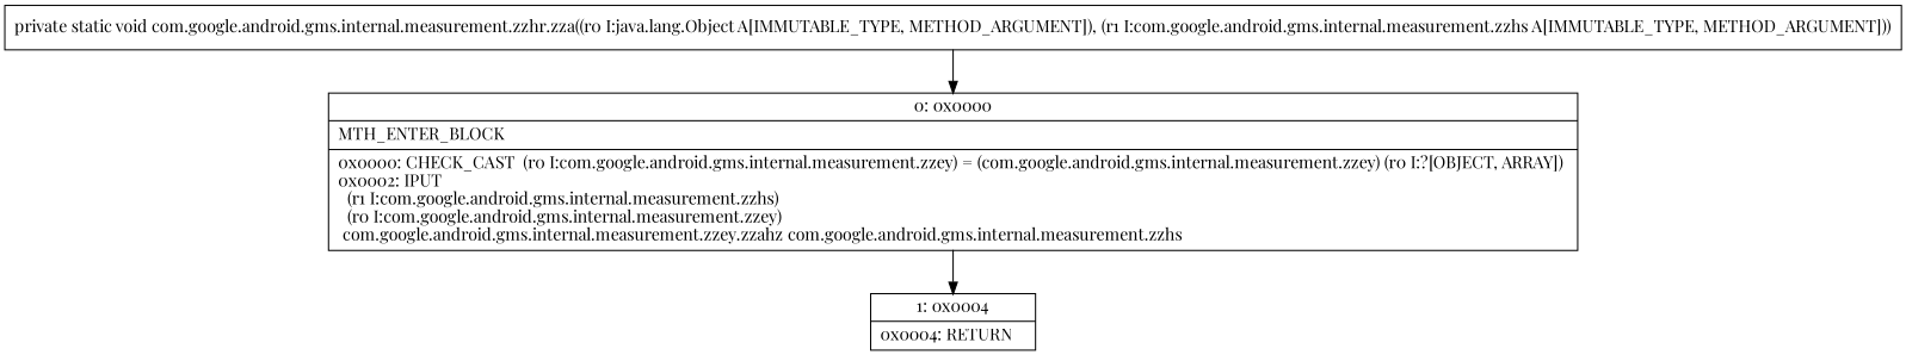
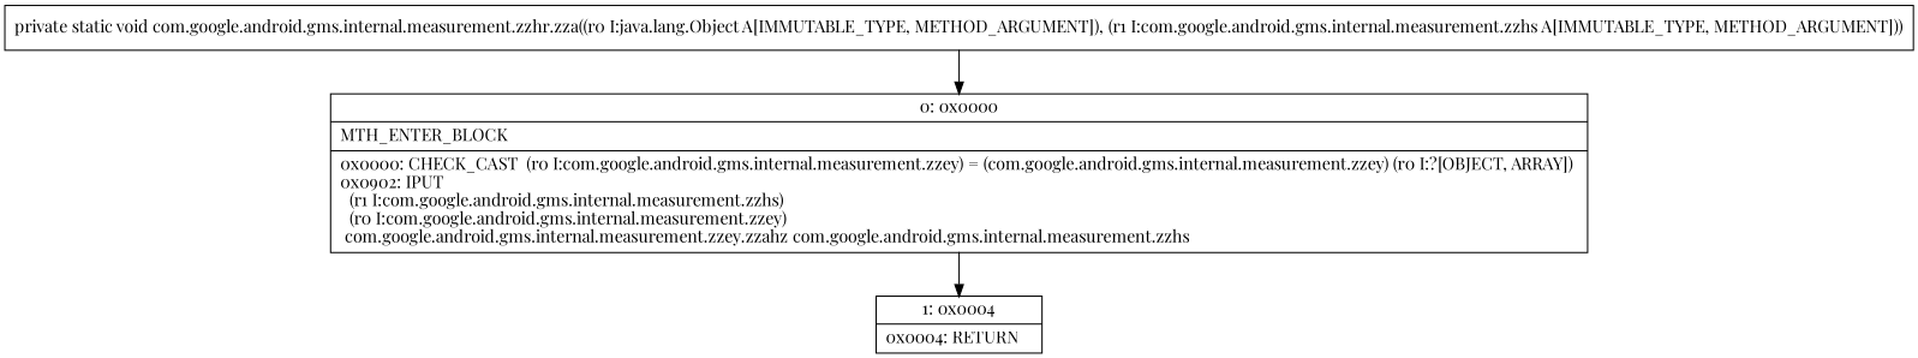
  digraph {
    fontname="Playfair Display"
    node [shape=record fontname="Playfair Display"]
    edge [fontname="Playfair Display"]
-   n1 [label="{0\:\ 0x0000|MTH_ENTER_BLOCK\l|0x0000: CHECK_CAST  (r0 I:com.google.android.gms.internal.measurement.zzey) = (com.google.android.gms.internal.measurement.zzey) (r0 I:?[OBJECT, ARRAY]) \l0x0002: IPUT  \l  (r1 I:com.google.android.gms.internal.measurement.zzhs)\l  (r0 I:com.google.android.gms.internal.measurement.zzey)\l com.google.android.gms.internal.measurement.zzey.zzahz com.google.android.gms.internal.measurement.zzhs \l}"]
+   n1 [label="{0\:\ 0x0000|MTH_ENTER_BLOCK\l|0x0000: CHECK_CAST  (r0 I:com.google.android.gms.internal.measurement.zzey) = (com.google.android.gms.internal.measurement.zzey) (r0 I:?[OBJECT, ARRAY]) \l0x0902: IPUT  \l  (r1 I:com.google.android.gms.internal.measurement.zzhs)\l  (r0 I:com.google.android.gms.internal.measurement.zzey)\l com.google.android.gms.internal.measurement.zzey.zzahz com.google.android.gms.internal.measurement.zzhs \l}"]
    n2 [label="{1\:\ 0x0004|0x0004: RETURN   \l}"]
    n3 [label="{private static void com.google.android.gms.internal.measurement.zzhr.zza((r0 I:java.lang.Object A[IMMUTABLE_TYPE, METHOD_ARGUMENT]), (r1 I:com.google.android.gms.internal.measurement.zzhs A[IMMUTABLE_TYPE, METHOD_ARGUMENT])) }"]
    n1 -> n2
    n3 -> n1
  }
